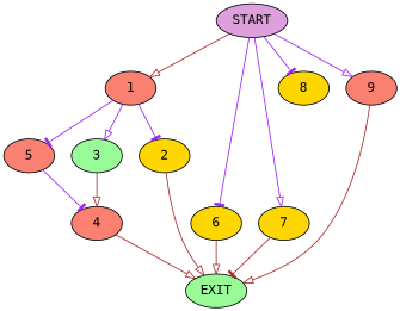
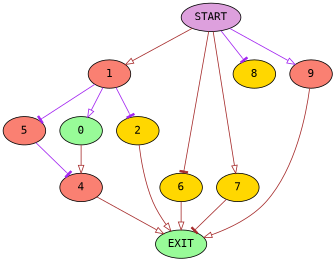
  digraph {
    fontname="DejaVu Sans Mono"
    node [fillcolor=salmon fontname="DejaVu Sans Mono" style=filled]
    edge [arrowhead=onormal color=brown fontname="DejaVu Sans Mono"]
    n1 [fillcolor=plum label=START]
    1
    6 [fillcolor=gold]
    7 [fillcolor=gold]
    8 [fillcolor=gold]
    9
    5
    2 [fillcolor=gold]
-   3 [fillcolor=palegreen]
+   3 [fillcolor=palegreen label=0]
    4
    n11 [fillcolor=palegreen label=EXIT]
    n1 -> 1
-   n1 -> 6 [arrowhead=tee color=purple]
-   n1 -> 7 [color=purple]
+   n1 -> 6 [arrowhead=tee]
+   n1 -> 7
    n1 -> 8 [arrowhead=tee color=purple]
    n1 -> 9 [color=purple]
    1 -> 5 [arrowhead=tee color=purple]
    1 -> 2 [arrowhead=tee color=purple]
    1 -> 3 [color=purple]
    6 -> n11
    7 -> n11 [arrowhead=tee]
    9 -> n11
    5 -> 4 [arrowhead=tee color=purple]
    2 -> n11
    3 -> 4
    4 -> n11
  }
